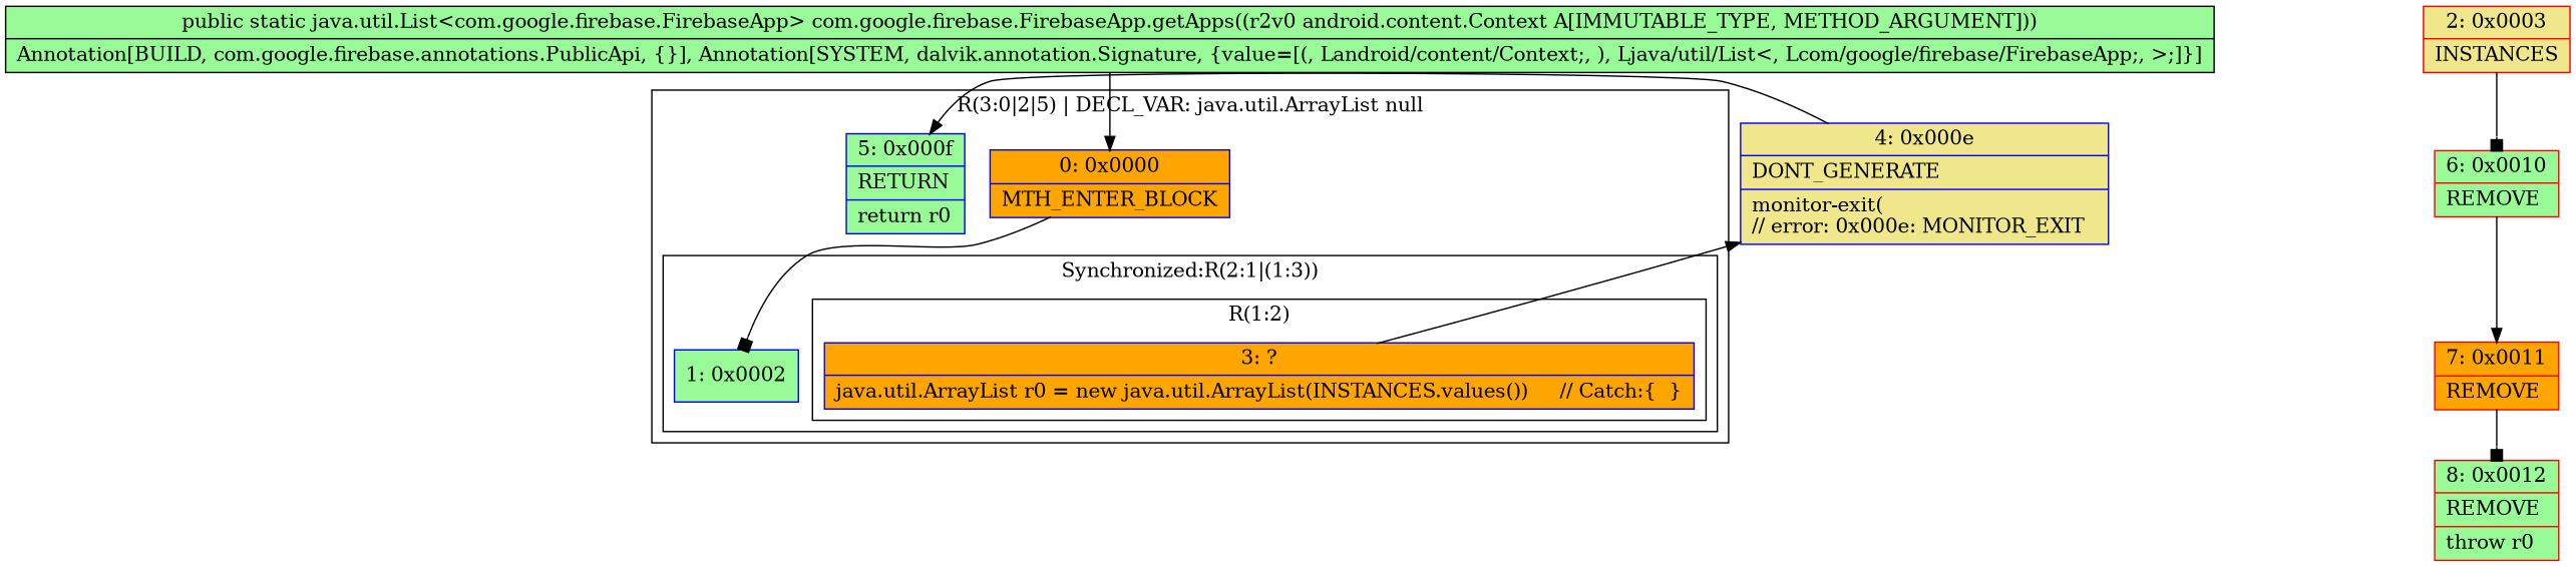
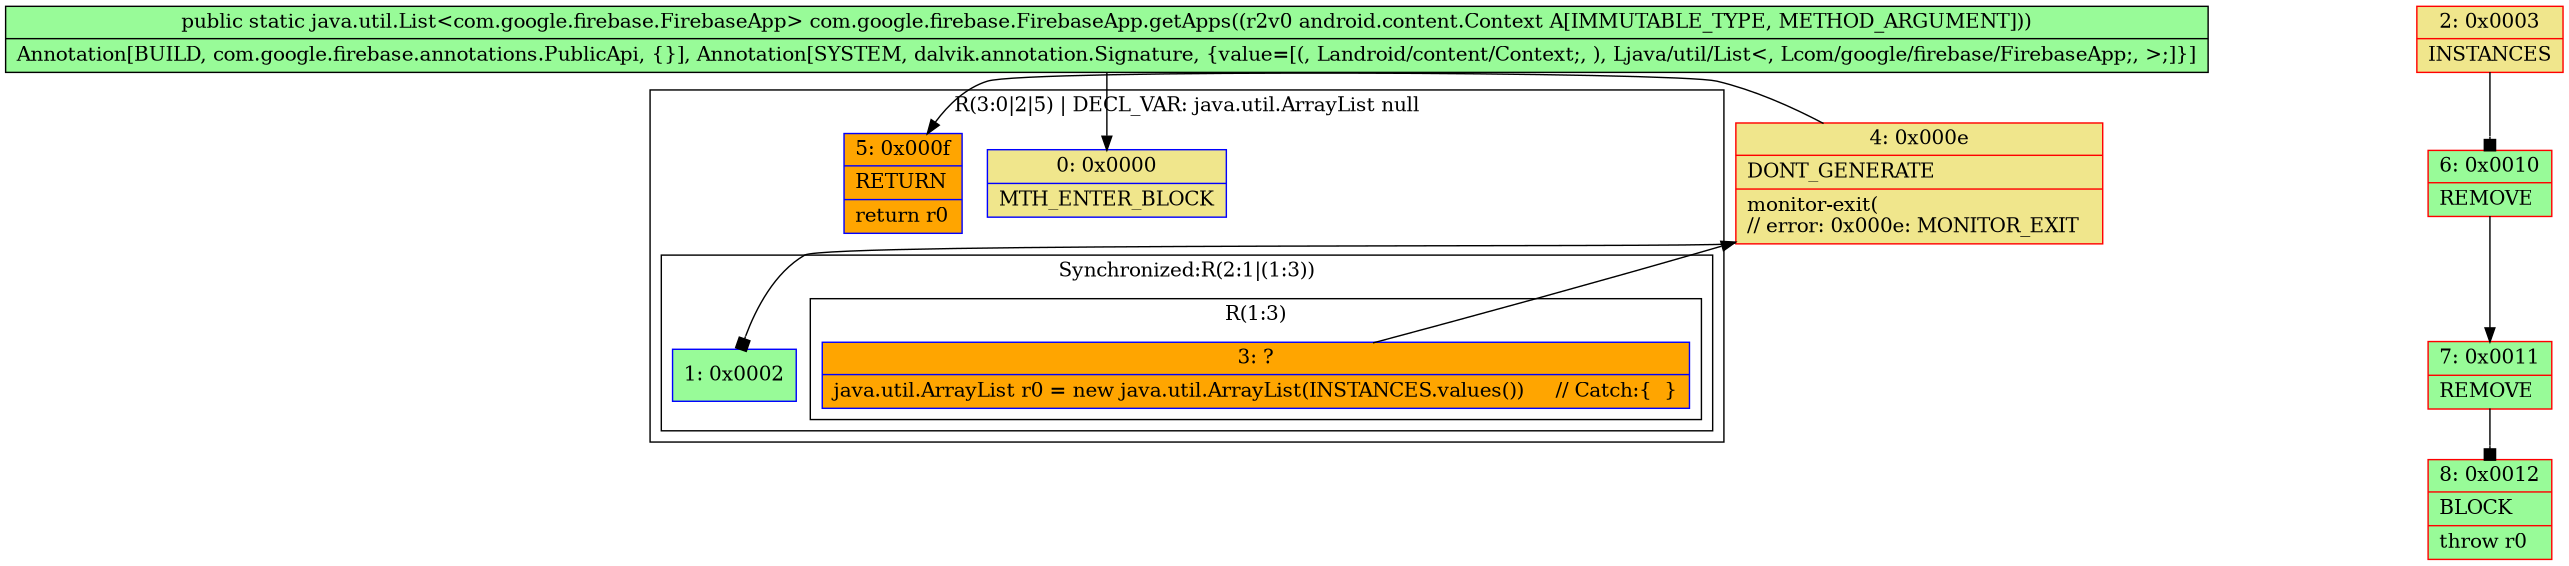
  digraph {
    node [color=red fillcolor=palegreen shape=record style=filled]
    edge [arrowhead=normal]
    n1 [color=blue fillcolor=orange label="{3\:\ ?|java.util.ArrayList r0 = new java.util.ArrayList(INSTANCES.values())     \/\/ Catch:\{  \}\l}"]
    n2 [color=blue label="{1\:\ 0x0002}"]
-   n3 [color=blue fillcolor=orange label="{0\:\ 0x0000|MTH_ENTER_BLOCK\l}"]
-   n4 [color=blue label="{5\:\ 0x000f|RETURN\l|return r0\l}"]
-   n5 [color=blue fillcolor=khaki label="{4\:\ 0x000e|DONT_GENERATE\l|monitor\-exit(\l\/\/ error: 0x000e: MONITOR_EXIT  \l}"]
+   n3 [color=blue fillcolor=khaki label="{0\:\ 0x0000|MTH_ENTER_BLOCK\l}"]
+   n4 [color=blue fillcolor=orange label="{5\:\ 0x000f|RETURN\l|return r0\l}"]
+   n5 [fillcolor=khaki label="{4\:\ 0x000e|DONT_GENERATE\l|monitor\-exit(\l\/\/ error: 0x000e: MONITOR_EXIT  \l}"]
    n6 [fillcolor=khaki label="{2\:\ 0x0003|INSTANCES\l}"]
    n7 [label="{6\:\ 0x0010|REMOVE\l}"]
-   n8 [fillcolor=orange label="{7\:\ 0x0011|REMOVE\l}"]
-   n9 [label="{8\:\ 0x0012|REMOVE\l|throw r0\l}"]
+   n8 [label="{7\:\ 0x0011|REMOVE\l}"]
+   n9 [label="{8\:\ 0x0012|BLOCK\l|throw r0\l}"]
    n10 [label="{public static java.util.List\<com.google.firebase.FirebaseApp\> com.google.firebase.FirebaseApp.getApps((r2v0 android.content.Context A[IMMUTABLE_TYPE, METHOD_ARGUMENT]))  | Annotation[BUILD, com.google.firebase.annotations.PublicApi, \{\}], Annotation[SYSTEM, dalvik.annotation.Signature, \{value=[(, Landroid\/content\/Context;, ), Ljava\/util\/List\<, Lcom\/google\/firebase\/FirebaseApp;, \>;]\}]\l}" color=""]
    subgraph cluster_1 {
      label="R(3:0|2|5) | DECL_VAR: java.util.ArrayList null\l"
      n3
      n4
      subgraph cluster_2 {
        label="Synchronized:R(2:1|(1:3))"
        n2
        subgraph cluster_3 {
-         label="R(1:2)"
+         label="R(1:3)"
          n1
        }
      }
    }
    n1 -> n5
-   n3 -> n2 [arrowhead=box]
+   n5 -> n2 [arrowhead=box]
    n5 -> n4
    n6 -> n7 [arrowhead=box]
    n7 -> n8
    n8 -> n9 [arrowhead=box]
    n10 -> n3
  }
